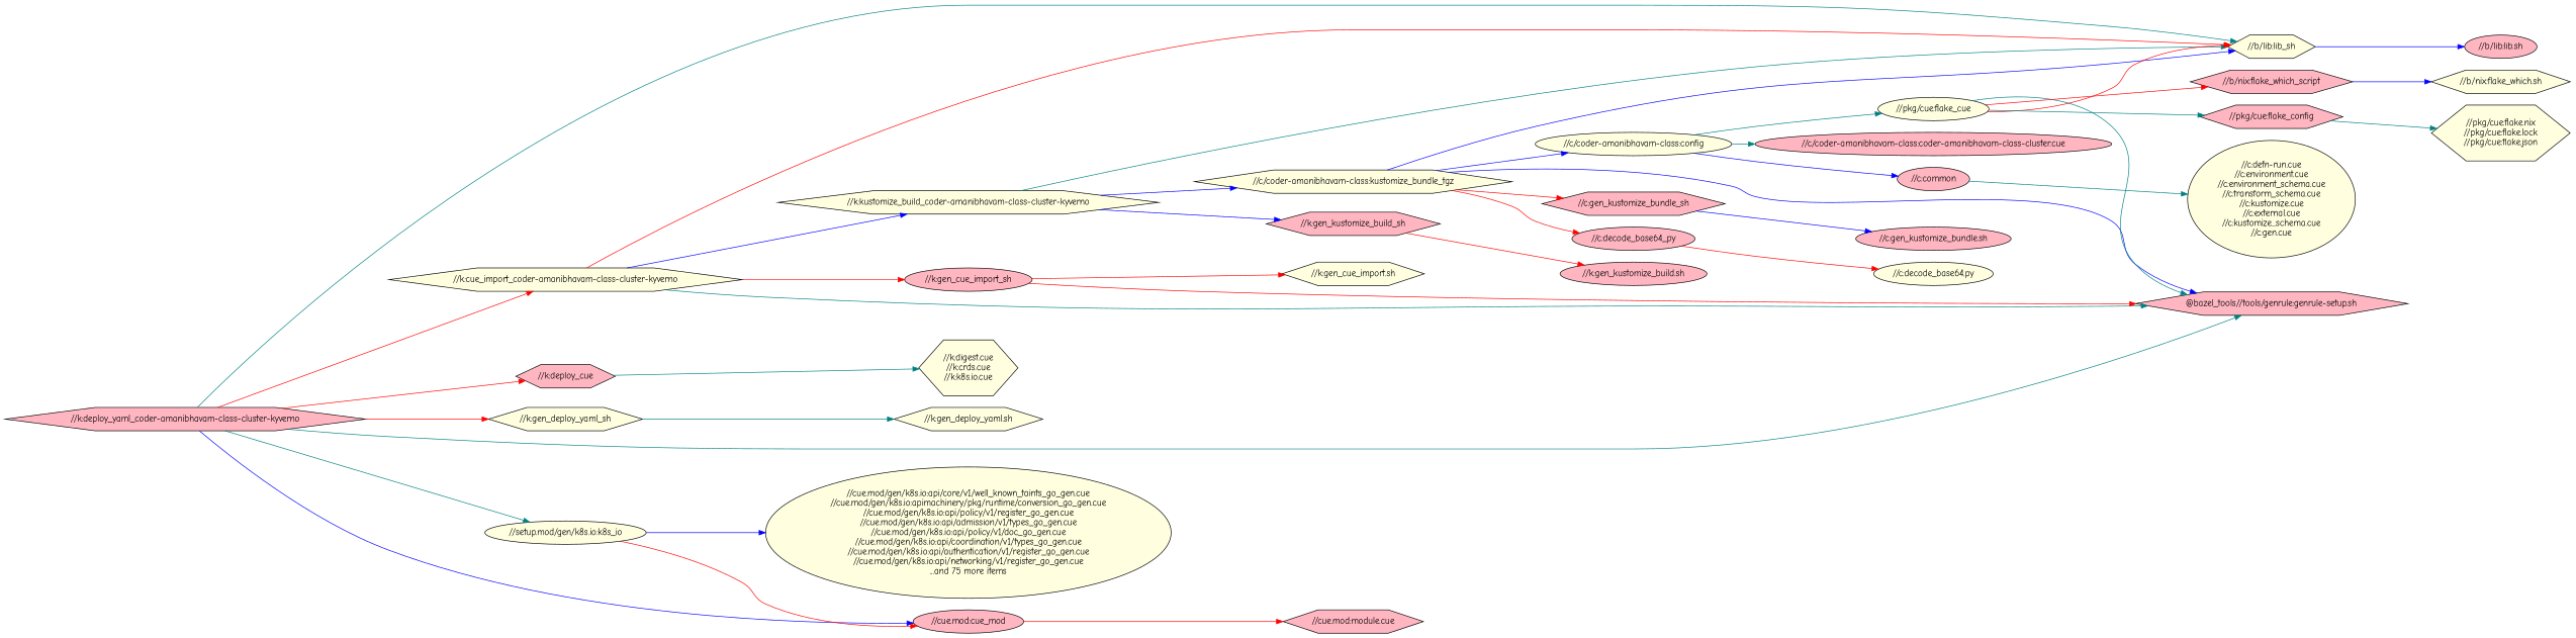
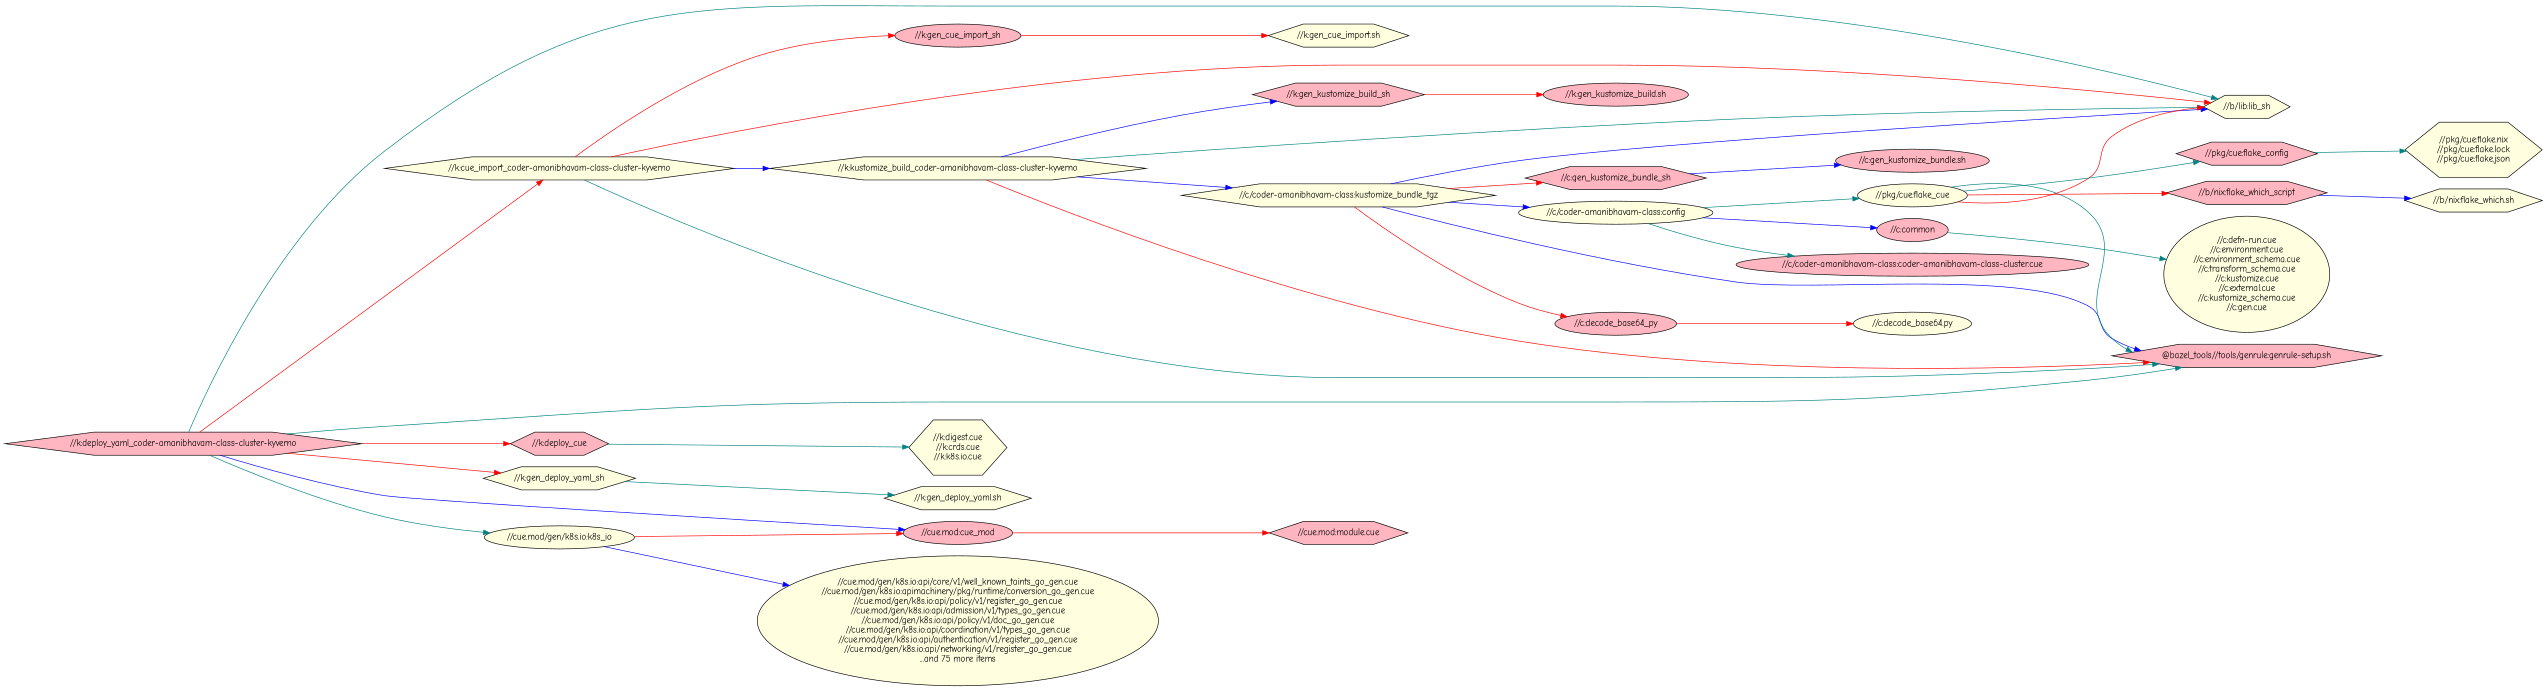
  digraph {
    fontname="Comic Neue"
    rankdir=LR
    node [fillcolor=lightyellow fontname="Comic Neue" shape=hexagon style=filled]
    edge [color=red fontname="Comic Neue"]
    "//k:cue_import_coder-amanibhavam-class-cluster-kyverno"
    "//k:deploy_yaml_coder-amanibhavam-class-cluster-kyverno" [fillcolor=lightpink]
    "//k:deploy_cue" [fillcolor=lightpink]
    "//k:gen_deploy_yaml_sh"
    "//cue.mod:cue_mod" [fillcolor=lightpink shape=ellipse]
-   "//cue.mod/gen/k8s.io:k8s_io" [shape=ellipse label="//setup.mod/gen/k8s.io:k8s_io"]
+   "//cue.mod/gen/k8s.io:k8s_io" [shape=ellipse]
    "//b/lib:lib_sh"
    "@bazel_tools//tools/genrule:genrule-setup.sh" [fillcolor=lightpink]
    "//k:kustomize_build_coder-amanibhavam-class-cluster-kyverno"
    "//k:gen_cue_import_sh" [fillcolor=lightpink shape=ellipse]
    "//k:digest.cue\n//k:crds.cue\n//k:k8s.io.cue"
    "//k:gen_deploy_yaml.sh"
    "//cue.mod:module.cue" [fillcolor=lightpink]
    "//cue.mod/gen/k8s.io:api/core/v1/well_known_taints_go_gen.cue\n//cue.mod/gen/k8s.io:apimachinery/pkg/runtime/conversion_go_gen.cue\n//cue.mod/gen/k8s.io:api/policy/v1/register_go_gen.cue\n//cue.mod/gen/k8s.io:api/admission/v1/types_go_gen.cue\n//cue.mod/gen/k8s.io:api/policy/v1/doc_go_gen.cue\n//cue.mod/gen/k8s.io:api/coordination/v1/types_go_gen.cue\n//cue.mod/gen/k8s.io:api/authentication/v1/register_go_gen.cue\n//cue.mod/gen/k8s.io:api/networking/v1/register_go_gen.cue\n...and 75 more items" [shape=ellipse]
-   "//b/lib:lib.sh" [fillcolor=lightpink shape=ellipse]
    "//k:gen_kustomize_build_sh" [fillcolor=lightpink]
    "//c/coder-amanibhavam-class:kustomize_bundle_tgz"
    "//k:gen_cue_import.sh"
    "//k:gen_kustomize_build.sh" [fillcolor=lightpink shape=ellipse]
    "//c/coder-amanibhavam-class:config" [shape=ellipse]
    "//c:gen_kustomize_bundle_sh" [fillcolor=lightpink]
    "//c:decode_base64_py" [fillcolor=lightpink shape=ellipse]
    "//pkg/cue:flake_cue" [shape=ellipse]
    "//c/coder-amanibhavam-class:coder-amanibhavam-class-cluster.cue" [fillcolor=lightpink shape=ellipse]
    "//c:common" [fillcolor=lightpink shape=ellipse]
    "//c:gen_kustomize_bundle.sh" [fillcolor=lightpink shape=ellipse]
    "//c:decode_base64.py" [shape=ellipse]
    "//pkg/cue:flake_config" [fillcolor=lightpink]
    "//b/nix:flake_which_script" [fillcolor=lightpink]
    "//c:defn-run.cue\n//c:environment.cue\n//c:environment_schema.cue\n//c:transform_schema.cue\n//c:kustomize.cue\n//c:external.cue\n//c:kustomize_schema.cue\n//c:gen.cue" [shape=ellipse]
    "//pkg/cue:flake.nix\n//pkg/cue:flake.lock\n//pkg/cue:flake.json"
    "//b/nix:flake_which.sh"
    "//k:cue_import_coder-amanibhavam-class-cluster-kyverno" -> "//b/lib:lib_sh"
    "//k:cue_import_coder-amanibhavam-class-cluster-kyverno" -> "@bazel_tools//tools/genrule:genrule-setup.sh" [color=teal]
    "//k:cue_import_coder-amanibhavam-class-cluster-kyverno" -> "//k:kustomize_build_coder-amanibhavam-class-cluster-kyverno" [color=blue]
    "//k:cue_import_coder-amanibhavam-class-cluster-kyverno" -> "//k:gen_cue_import_sh"
    "//k:deploy_yaml_coder-amanibhavam-class-cluster-kyverno" -> "//k:cue_import_coder-amanibhavam-class-cluster-kyverno"
    "//k:deploy_yaml_coder-amanibhavam-class-cluster-kyverno" -> "//k:deploy_cue"
    "//k:deploy_yaml_coder-amanibhavam-class-cluster-kyverno" -> "//k:gen_deploy_yaml_sh"
    "//k:deploy_yaml_coder-amanibhavam-class-cluster-kyverno" -> "//cue.mod:cue_mod" [color=blue]
    "//k:deploy_yaml_coder-amanibhavam-class-cluster-kyverno" -> "//cue.mod/gen/k8s.io:k8s_io" [color=teal]
    "//k:deploy_yaml_coder-amanibhavam-class-cluster-kyverno" -> "//b/lib:lib_sh" [color=teal]
    "//k:deploy_yaml_coder-amanibhavam-class-cluster-kyverno" -> "@bazel_tools//tools/genrule:genrule-setup.sh" [color=teal]
    "//k:deploy_cue" -> "//k:digest.cue\n//k:crds.cue\n//k:k8s.io.cue" [color=teal]
    "//k:gen_deploy_yaml_sh" -> "//k:gen_deploy_yaml.sh" [color=teal]
    "//cue.mod:cue_mod" -> "//cue.mod:module.cue"
    "//cue.mod/gen/k8s.io:k8s_io" -> "//cue.mod:cue_mod"
    "//cue.mod/gen/k8s.io:k8s_io" -> "//cue.mod/gen/k8s.io:api/core/v1/well_known_taints_go_gen.cue\n//cue.mod/gen/k8s.io:apimachinery/pkg/runtime/conversion_go_gen.cue\n//cue.mod/gen/k8s.io:api/policy/v1/register_go_gen.cue\n//cue.mod/gen/k8s.io:api/admission/v1/types_go_gen.cue\n//cue.mod/gen/k8s.io:api/policy/v1/doc_go_gen.cue\n//cue.mod/gen/k8s.io:api/coordination/v1/types_go_gen.cue\n//cue.mod/gen/k8s.io:api/authentication/v1/register_go_gen.cue\n//cue.mod/gen/k8s.io:api/networking/v1/register_go_gen.cue\n...and 75 more items" [color=blue]
-   "//b/lib:lib_sh" -> "//b/lib:lib.sh" [color=blue]
    "//k:kustomize_build_coder-amanibhavam-class-cluster-kyverno" -> "//b/lib:lib_sh" [color=teal]
-   "//k:gen_cue_import_sh" -> "@bazel_tools//tools/genrule:genrule-setup.sh"
+   "//k:kustomize_build_coder-amanibhavam-class-cluster-kyverno" -> "@bazel_tools//tools/genrule:genrule-setup.sh"
    "//k:kustomize_build_coder-amanibhavam-class-cluster-kyverno" -> "//k:gen_kustomize_build_sh" [color=blue]
    "//k:kustomize_build_coder-amanibhavam-class-cluster-kyverno" -> "//c/coder-amanibhavam-class:kustomize_bundle_tgz" [color=blue]
    "//k:gen_cue_import_sh" -> "//k:gen_cue_import.sh"
    "//k:gen_kustomize_build_sh" -> "//k:gen_kustomize_build.sh"
    "//c/coder-amanibhavam-class:kustomize_bundle_tgz" -> "//b/lib:lib_sh" [color=blue]
    "//c/coder-amanibhavam-class:kustomize_bundle_tgz" -> "@bazel_tools//tools/genrule:genrule-setup.sh" [color=blue]
    "//c/coder-amanibhavam-class:kustomize_bundle_tgz" -> "//c/coder-amanibhavam-class:config" [color=blue]
    "//c/coder-amanibhavam-class:kustomize_bundle_tgz" -> "//c:gen_kustomize_bundle_sh"
    "//c/coder-amanibhavam-class:kustomize_bundle_tgz" -> "//c:decode_base64_py"
    "//c/coder-amanibhavam-class:config" -> "//pkg/cue:flake_cue" [color=teal]
    "//c/coder-amanibhavam-class:config" -> "//c/coder-amanibhavam-class:coder-amanibhavam-class-cluster.cue" [color=teal]
    "//c/coder-amanibhavam-class:config" -> "//c:common" [color=blue]
    "//c:gen_kustomize_bundle_sh" -> "//c:gen_kustomize_bundle.sh" [color=blue]
    "//c:decode_base64_py" -> "//c:decode_base64.py"
    "//pkg/cue:flake_cue" -> "//b/lib:lib_sh"
    "//pkg/cue:flake_cue" -> "@bazel_tools//tools/genrule:genrule-setup.sh" [color=teal]
    "//pkg/cue:flake_cue" -> "//pkg/cue:flake_config" [color=teal]
    "//pkg/cue:flake_cue" -> "//b/nix:flake_which_script"
    "//c:common" -> "//c:defn-run.cue\n//c:environment.cue\n//c:environment_schema.cue\n//c:transform_schema.cue\n//c:kustomize.cue\n//c:external.cue\n//c:kustomize_schema.cue\n//c:gen.cue" [color=teal]
    "//pkg/cue:flake_config" -> "//pkg/cue:flake.nix\n//pkg/cue:flake.lock\n//pkg/cue:flake.json" [color=teal]
    "//b/nix:flake_which_script" -> "//b/nix:flake_which.sh" [color=blue]
  }
